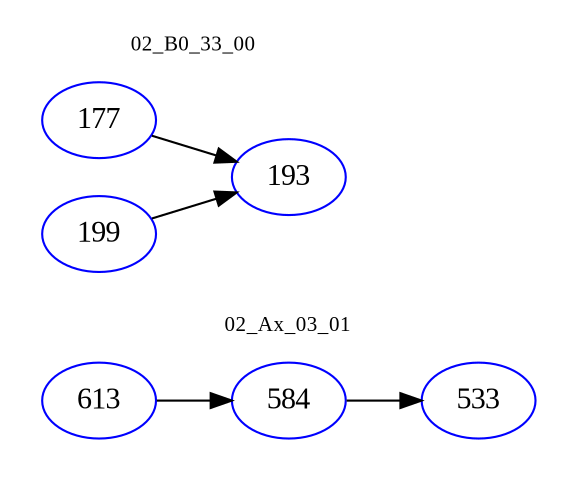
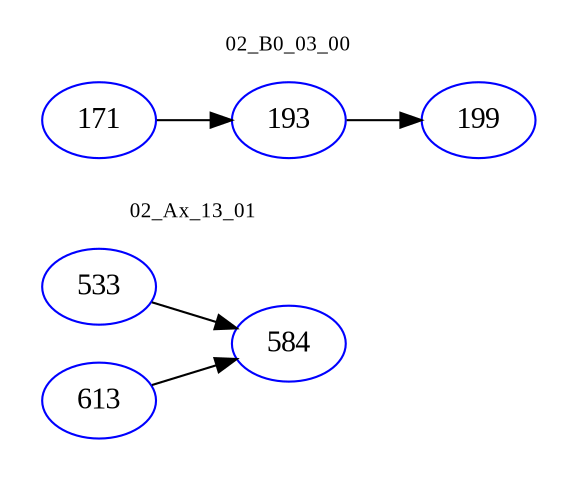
  digraph {
    fontname="Liberation Serif"
    rankdir=LR
    node [color=blue fontname="Liberation Serif"]
    edge [color=black fontname="Liberation Serif"]
    n1 [label=584]
    n2 [label=533]
    n3 [label=613]
    n4 [label=193]
-   n5 [label=177]
+   n5 [label=171]
    n6 [label=199]
    subgraph cluster_1 {
      color=white
      fontsize=10
-     label="02_Ax_03_01"
+     label="02_Ax_13_01"
      n1
      n2
      n3
    }
    subgraph cluster_2 {
      color=white
      fontsize=10
-     label="02_B0_33_00"
+     label="02_B0_03_00"
      n4
      n5
      n6
    }
-   n1 -> n2
+   n2 -> n1
    n3 -> n1
-   n6 -> n4
+   n4 -> n6
    n5 -> n4
  }
